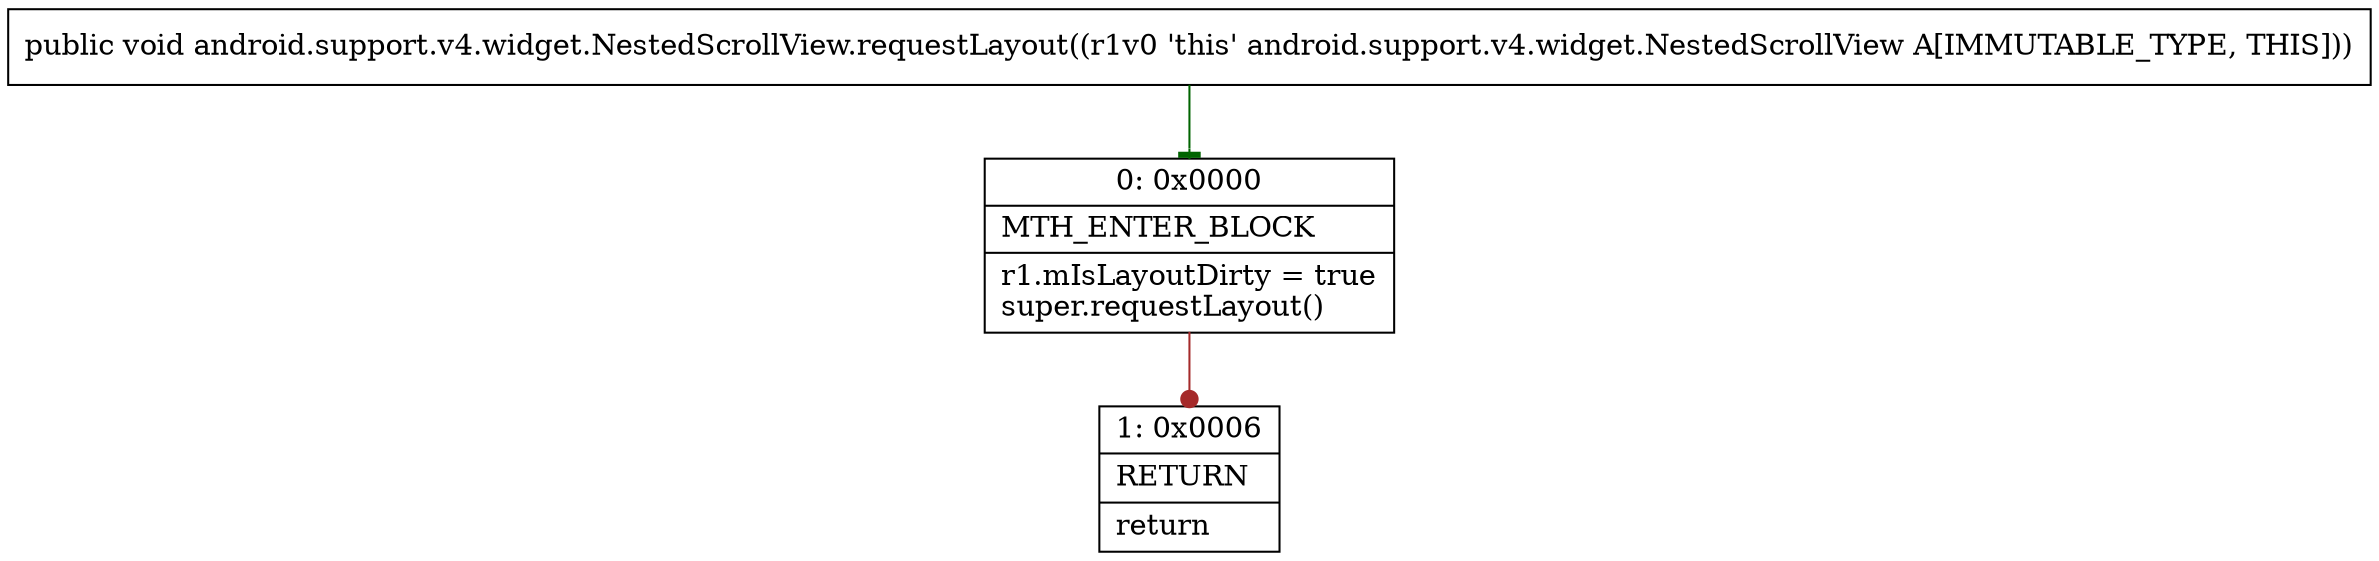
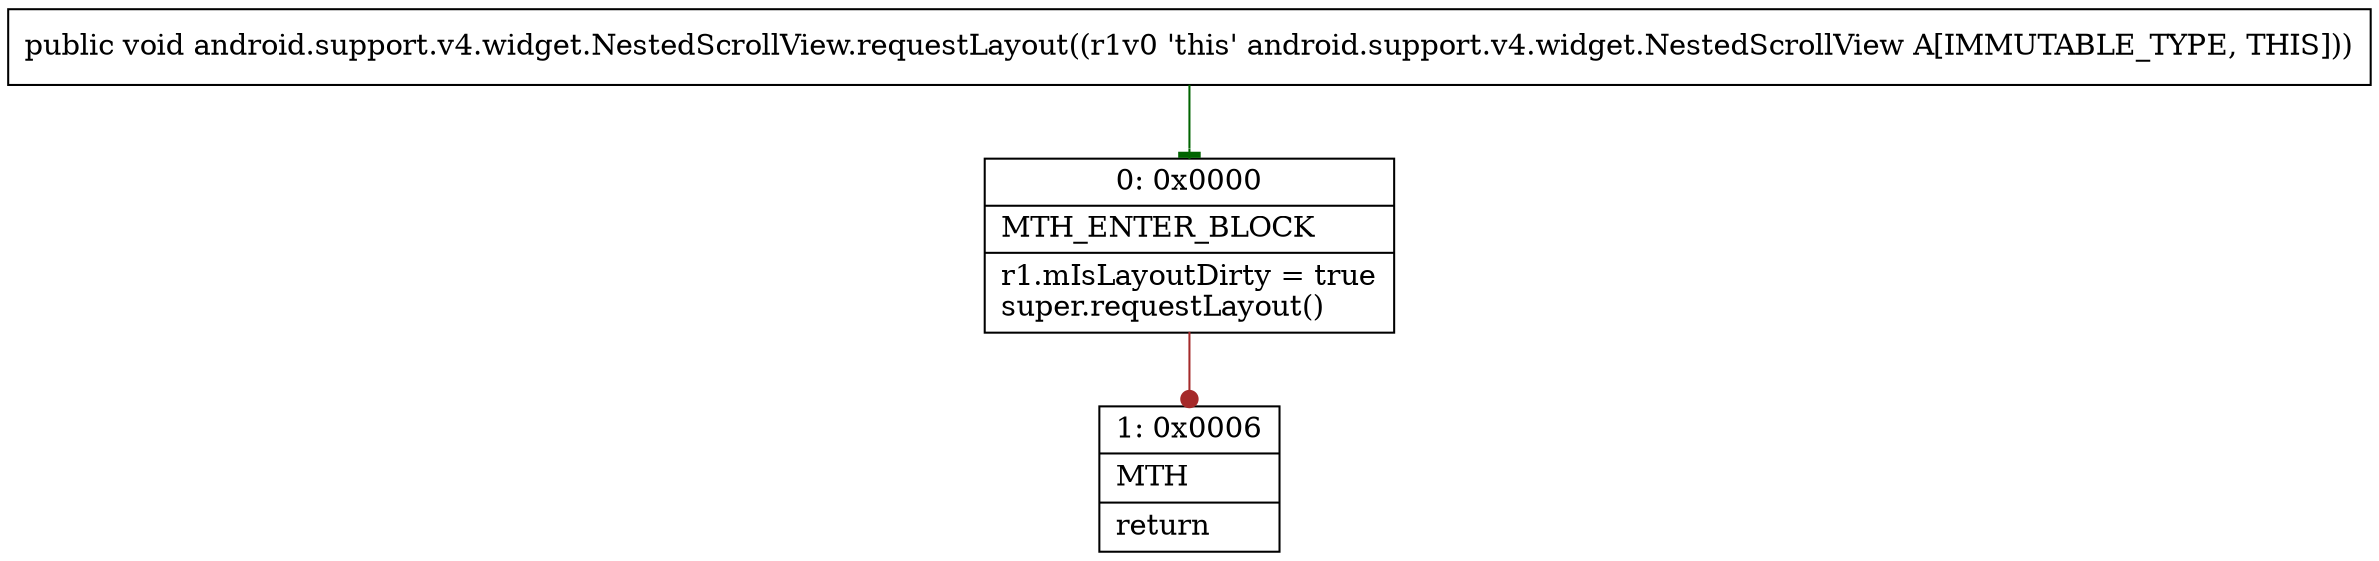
  digraph {
    node [shape=record]
    n1 [label="{0\:\ 0x0000|MTH_ENTER_BLOCK\l|r1.mIsLayoutDirty = true\lsuper.requestLayout()\l}"]
-   n2 [label="{1\:\ 0x0006|RETURN\l|return\l}"]
+   n2 [label="{1\:\ 0x0006|MTH\l|return\l}"]
    n3 [label="{public void android.support.v4.widget.NestedScrollView.requestLayout((r1v0 'this' android.support.v4.widget.NestedScrollView A[IMMUTABLE_TYPE, THIS])) }"]
    n1 -> n2 [color=brown arrowhead=dot]
    n3 -> n1 [color=darkgreen arrowhead=tee]
  }
